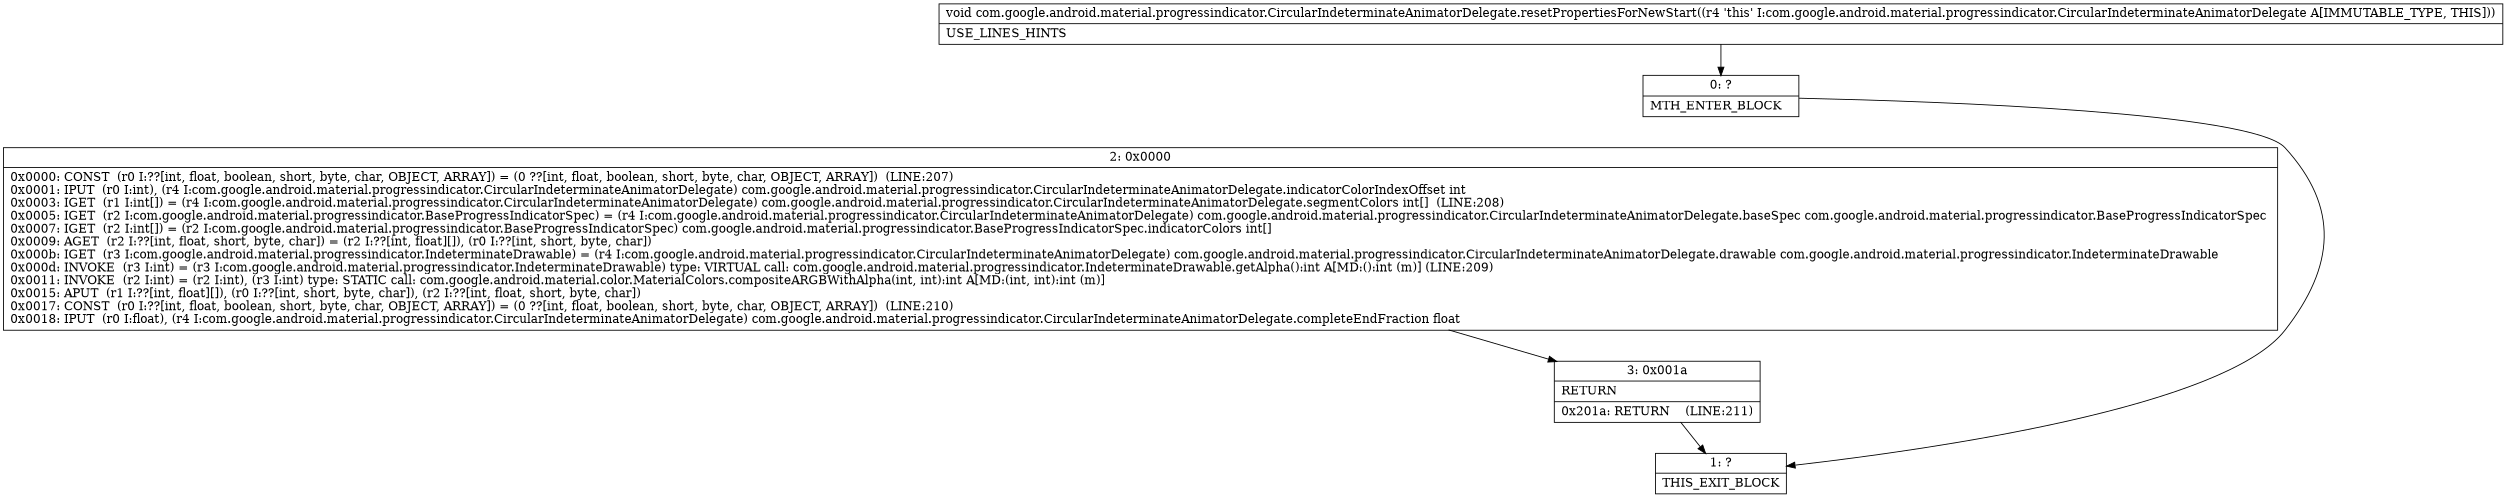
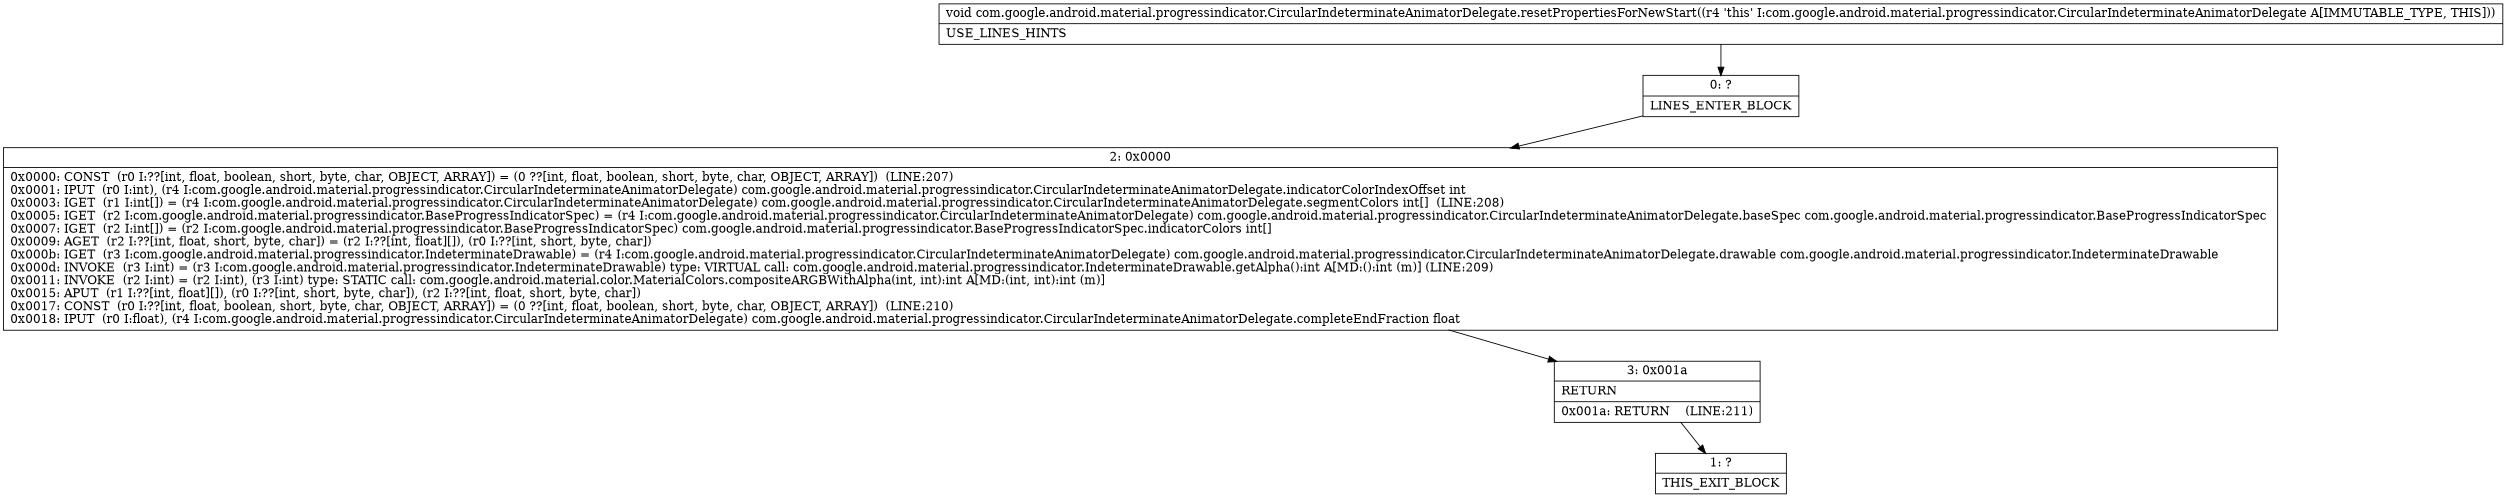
  digraph {
    node [shape=record]
-   n1 [label="{0\:\ ?|MTH_ENTER_BLOCK\l}"]
+   n1 [label="{0\:\ ?|LINES_ENTER_BLOCK\l}"]
    n2 [label="{2\:\ 0x0000|0x0000: CONST  (r0 I:??[int, float, boolean, short, byte, char, OBJECT, ARRAY]) = (0 ??[int, float, boolean, short, byte, char, OBJECT, ARRAY])  (LINE:207)\l0x0001: IPUT  (r0 I:int), (r4 I:com.google.android.material.progressindicator.CircularIndeterminateAnimatorDelegate) com.google.android.material.progressindicator.CircularIndeterminateAnimatorDelegate.indicatorColorIndexOffset int \l0x0003: IGET  (r1 I:int[]) = (r4 I:com.google.android.material.progressindicator.CircularIndeterminateAnimatorDelegate) com.google.android.material.progressindicator.CircularIndeterminateAnimatorDelegate.segmentColors int[]  (LINE:208)\l0x0005: IGET  (r2 I:com.google.android.material.progressindicator.BaseProgressIndicatorSpec) = (r4 I:com.google.android.material.progressindicator.CircularIndeterminateAnimatorDelegate) com.google.android.material.progressindicator.CircularIndeterminateAnimatorDelegate.baseSpec com.google.android.material.progressindicator.BaseProgressIndicatorSpec \l0x0007: IGET  (r2 I:int[]) = (r2 I:com.google.android.material.progressindicator.BaseProgressIndicatorSpec) com.google.android.material.progressindicator.BaseProgressIndicatorSpec.indicatorColors int[] \l0x0009: AGET  (r2 I:??[int, float, short, byte, char]) = (r2 I:??[int, float][]), (r0 I:??[int, short, byte, char]) \l0x000b: IGET  (r3 I:com.google.android.material.progressindicator.IndeterminateDrawable) = (r4 I:com.google.android.material.progressindicator.CircularIndeterminateAnimatorDelegate) com.google.android.material.progressindicator.CircularIndeterminateAnimatorDelegate.drawable com.google.android.material.progressindicator.IndeterminateDrawable \l0x000d: INVOKE  (r3 I:int) = (r3 I:com.google.android.material.progressindicator.IndeterminateDrawable) type: VIRTUAL call: com.google.android.material.progressindicator.IndeterminateDrawable.getAlpha():int A[MD:():int (m)] (LINE:209)\l0x0011: INVOKE  (r2 I:int) = (r2 I:int), (r3 I:int) type: STATIC call: com.google.android.material.color.MaterialColors.compositeARGBWithAlpha(int, int):int A[MD:(int, int):int (m)]\l0x0015: APUT  (r1 I:??[int, float][]), (r0 I:??[int, short, byte, char]), (r2 I:??[int, float, short, byte, char]) \l0x0017: CONST  (r0 I:??[int, float, boolean, short, byte, char, OBJECT, ARRAY]) = (0 ??[int, float, boolean, short, byte, char, OBJECT, ARRAY])  (LINE:210)\l0x0018: IPUT  (r0 I:float), (r4 I:com.google.android.material.progressindicator.CircularIndeterminateAnimatorDelegate) com.google.android.material.progressindicator.CircularIndeterminateAnimatorDelegate.completeEndFraction float \l}"]
-   n3 [label="{3\:\ 0x001a|RETURN\l|0x201a: RETURN    (LINE:211)\l}"]
+   n3 [label="{3\:\ 0x001a|RETURN\l|0x001a: RETURN    (LINE:211)\l}"]
    n4 [label="{1\:\ ?|THIS_EXIT_BLOCK\l}"]
    n5 [label="{void com.google.android.material.progressindicator.CircularIndeterminateAnimatorDelegate.resetPropertiesForNewStart((r4 'this' I:com.google.android.material.progressindicator.CircularIndeterminateAnimatorDelegate A[IMMUTABLE_TYPE, THIS]))  | USE_LINES_HINTS\l}"]
-   n1 -> n4
+   n1 -> n2
    n2 -> n3
    n3 -> n4
    n5 -> n1
  }
